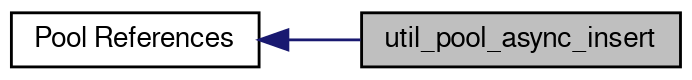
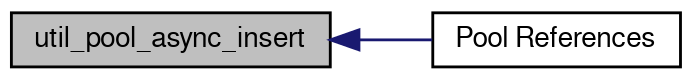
  digraph {
    rankdir=LR
    node [color=black fontname=FreeSans fontsize=10 shape=record style=filled]
    n1 [fillcolor=white height=0.2 label="Pool References" width=0.4]
    n2 [fillcolor=grey75 fontcolor=black height=0.2 label=util_pool_async_insert width=0.4]
-   n1 -> n2 [color=midnightblue dir=back fontname=FreeSans fontsize=10 labelfontname=FreeSans labelfontsize=10 shape=plaintext style=solid]
+   n2 -> n1 [color=midnightblue dir=back fontname=FreeSans fontsize=10 labelfontname=FreeSans labelfontsize=10 shape=plaintext style=solid]
  }
